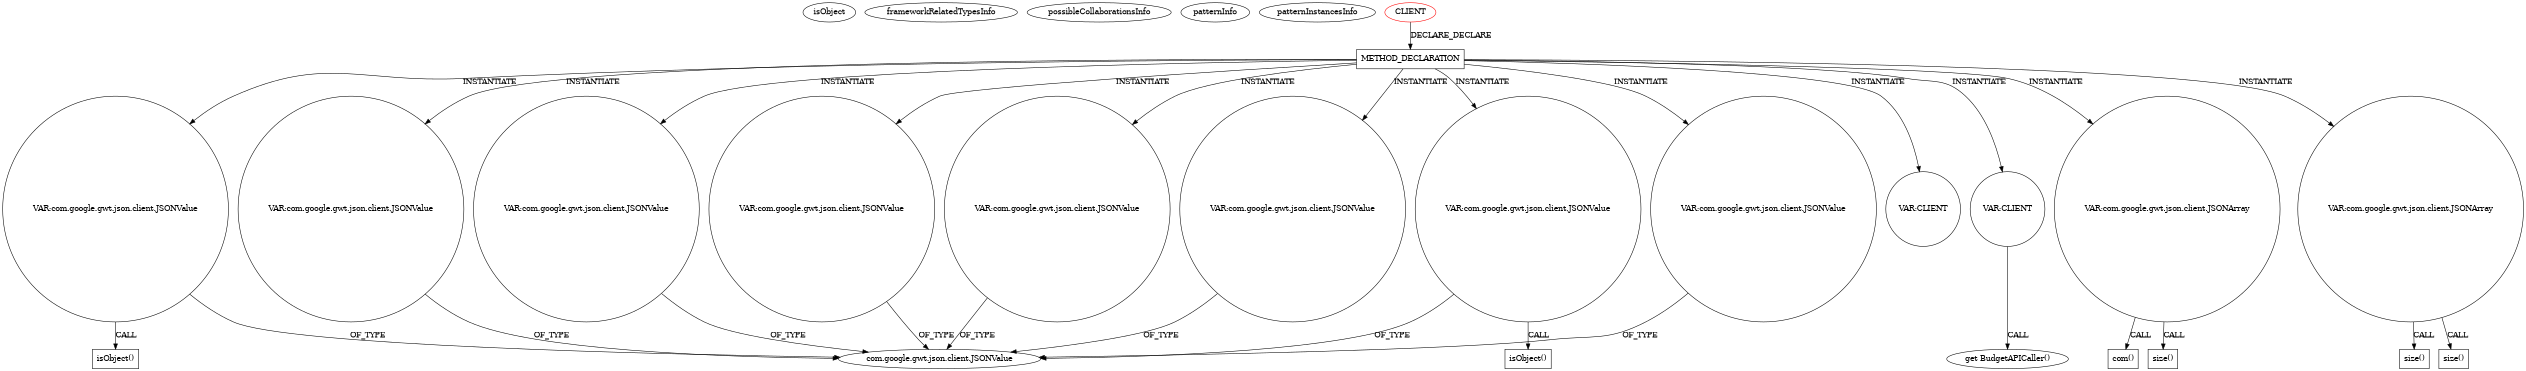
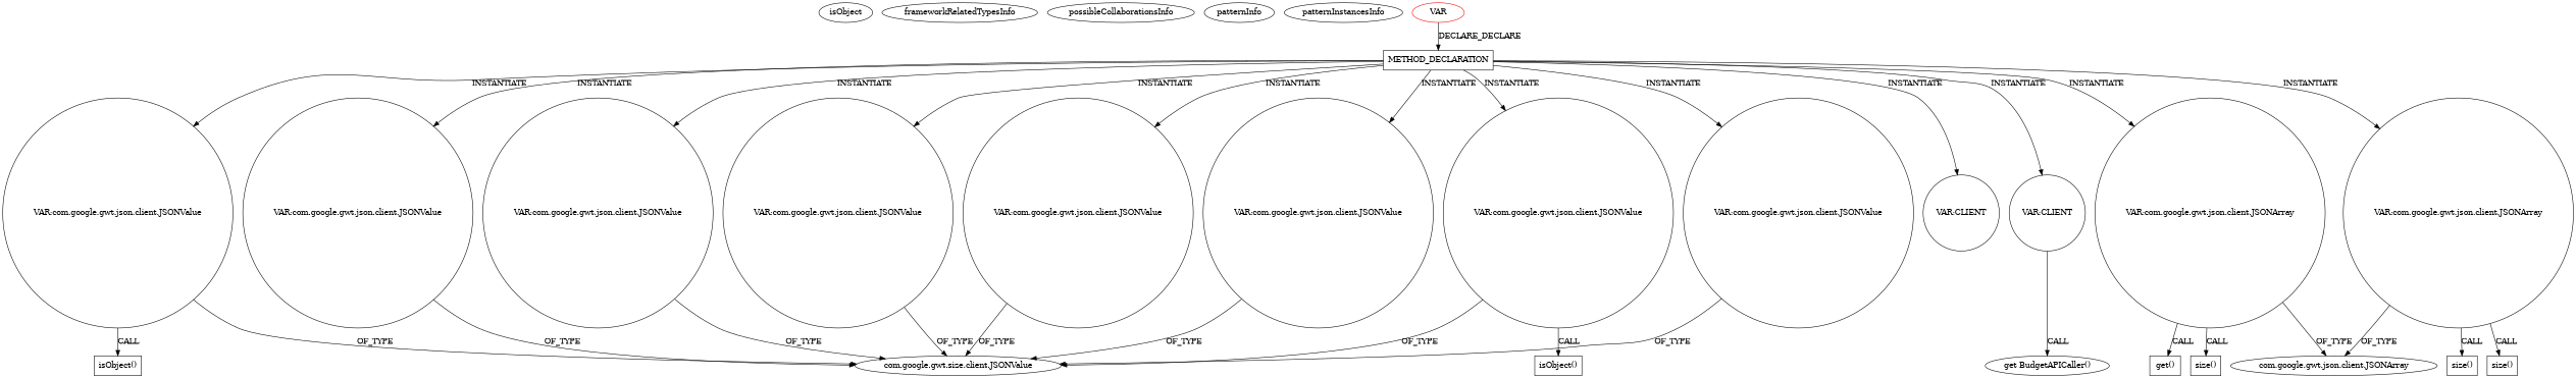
  digraph {
    node [isFrameworkType=false vertexType=VARIABLE_EXPRESION shape=circle]
    n1 [category=pattern graphId=1389 isAnonymous=false label=isObject possibleRelation=false isFrameworkType="" vertexType="" shape=""]
    frameworkRelatedTypesInfo [isFrameworkType="" vertexType="" shape=""]
    possibleCollaborationsInfo [isFrameworkType="" vertexType="" shape=""]
    patternInfo [frequency=2.0 patternRootClient=0 isFrameworkType="" vertexType="" shape=""]
    patternInstancesInfo [0="daonb-obudget~/daonb-obudget/obudget-master/src/client/src/org/obudget/client/Application.java~Application~1154" 1="daonb-obudget~/daonb-obudget/obudget-master/src/client/src/org/obudget/client/BudgetSuggestionOracle.java~BudgetSuggestionOracle~1160" isFrameworkType="" vertexType="" shape=""]
-   n6 [label="com.google.gwt.json.client.JSONValue" vertexType=FRAMEWORK_CLASS_TYPE shape=""]
+   n6 [label="com.google.gwt.size.client.JSONValue" vertexType=FRAMEWORK_CLASS_TYPE shape=""]
    n7 [label="VAR:com.google.gwt.json.client.JSONValue"]
    n8 [label="isObject()" shape=box vertexType=INSIDE_CALL]
    n9 [label="VAR:com.google.gwt.json.client.JSONValue"]
    n10 [label="VAR:com.google.gwt.json.client.JSONValue"]
    n11 [label="VAR:com.google.gwt.json.client.JSONValue"]
    n12 [label="VAR:com.google.gwt.json.client.JSONValue"]
    n13 [label="isObject()" shape=box vertexType=INSIDE_CALL]
    n14 [label="VAR:com.google.gwt.json.client.JSONValue"]
    n15 [label="VAR:com.google.gwt.json.client.JSONValue"]
    n16 [label="VAR:com.google.gwt.json.client.JSONValue"]
    n17 [label=METHOD_DECLARATION shape=box vertexType=CLIENT_METHOD_DECLARATION]
    n18 [label="VAR:CLIENT"]
    n19 [label="VAR:CLIENT"]
    n20 [label="VAR:com.google.gwt.json.client.JSONArray"]
    n21 [label="VAR:com.google.gwt.json.client.JSONArray"]
    n22 [label="get BudgetAPICaller()" vertexType=CONSTRUCTOR_CALL shape=""]
    n23 [label="size()" shape=box vertexType=INSIDE_CALL]
-   n25 [label="com()" shape=box vertexType=INSIDE_CALL]
+   n24 [label="com.google.gwt.json.client.JSONArray" vertexType=FRAMEWORK_CLASS_TYPE shape=""]
+   n25 [label="get()" shape=box vertexType=INSIDE_CALL]
    n26 [label="size()" shape=box vertexType=INSIDE_CALL]
    n27 [label="size()" shape=box vertexType=INSIDE_CALL]
-   n28 [color=red label=CLIENT vertexType=ROOT_CLIENT_CLASS_DECLARATION shape=""]
+   n28 [color=red label=VAR vertexType=ROOT_CLIENT_CLASS_DECLARATION shape=""]
    n7 -> n6 [label=OF_TYPE]
    n7 -> n8 [label=CALL]
    n9 -> n6 [label=OF_TYPE]
    n10 -> n6 [label=OF_TYPE]
    n11 -> n6 [label=OF_TYPE]
    n12 -> n6 [label=OF_TYPE]
    n12 -> n13 [label=CALL]
    n14 -> n6 [label=OF_TYPE]
    n15 -> n6 [label=OF_TYPE]
    n16 -> n6 [label=OF_TYPE]
    n17 -> n7 [label=INSTANTIATE]
    n17 -> n9 [label=INSTANTIATE]
    n17 -> n10 [label=INSTANTIATE]
    n17 -> n11 [label=INSTANTIATE]
    n17 -> n12 [label=INSTANTIATE]
    n17 -> n14 [label=INSTANTIATE]
    n17 -> n15 [label=INSTANTIATE]
    n17 -> n16 [label=INSTANTIATE]
    n17 -> n18 [label=INSTANTIATE]
    n17 -> n19 [label=INSTANTIATE]
    n17 -> n20 [label=INSTANTIATE]
    n17 -> n21 [label=INSTANTIATE]
    n19 -> n22 [label=CALL]
    n20 -> n23 [label=CALL]
+   n20 -> n24 [label=OF_TYPE]
    n20 -> n25 [label=CALL]
+   n21 -> n24 [label=OF_TYPE]
    n21 -> n26 [label=CALL]
    n21 -> n27 [label=CALL]
    n28 -> n17 [label=DECLARE_DECLARE]
  }
